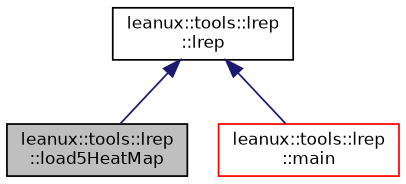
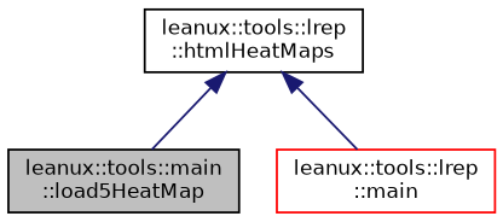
  digraph {
    rankdir=TB
    node [color=black fontname=Helvetica fontsize=10 shape=record]
    edge [color=midnightblue dir=back fontname=Helvetica fontsize=10 labelfontname=Helvetica labelfontsize=10 style=solid]
-   n1 [fillcolor=grey75 fontcolor=black height=0.2 label="leanux::tools::lrep\l::load5HeatMap" style=filled width=0.4]
-   n2 [height=0.2 label="leanux::tools::lrep\l::lrep" width=0.4]
+   n1 [fillcolor=grey75 fontcolor=black height=0.2 label="leanux::tools::main\l::load5HeatMap" style=filled width=0.4]
+   n2 [height=0.2 label="leanux::tools::lrep\l::htmlHeatMaps" width=0.4]
    n3 [color=red height=0.2 label="leanux::tools::lrep\l::main" width=0.4]
    n2 -> n1
    n2 -> n3
  }
